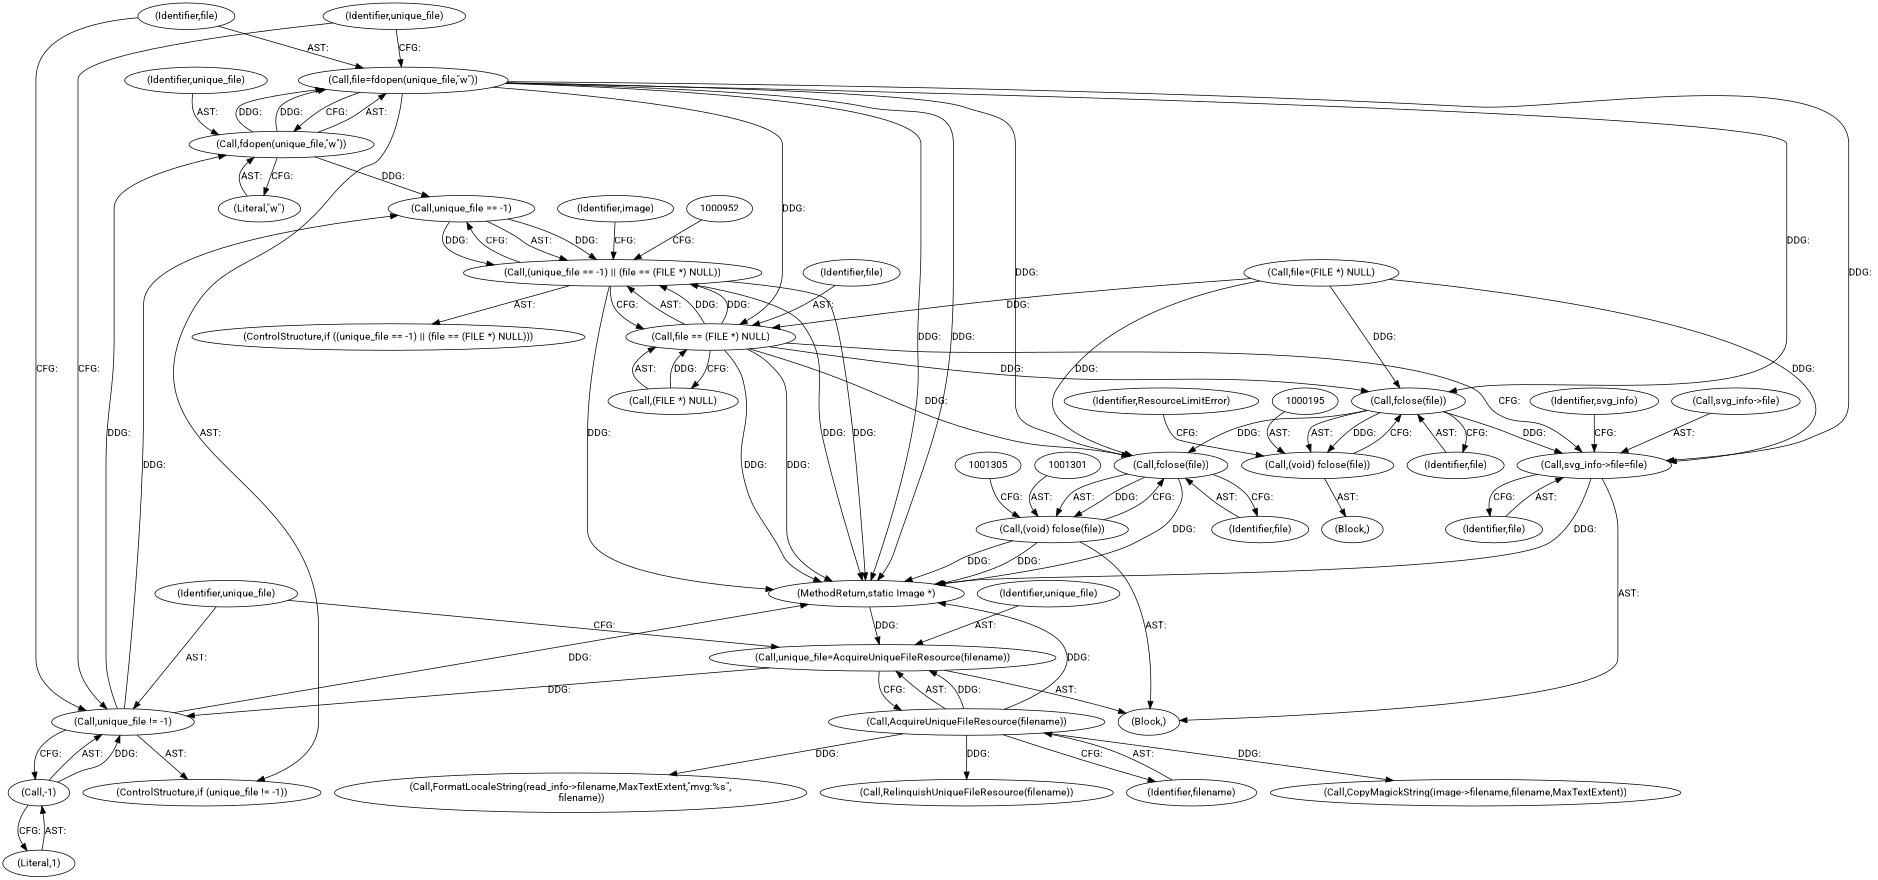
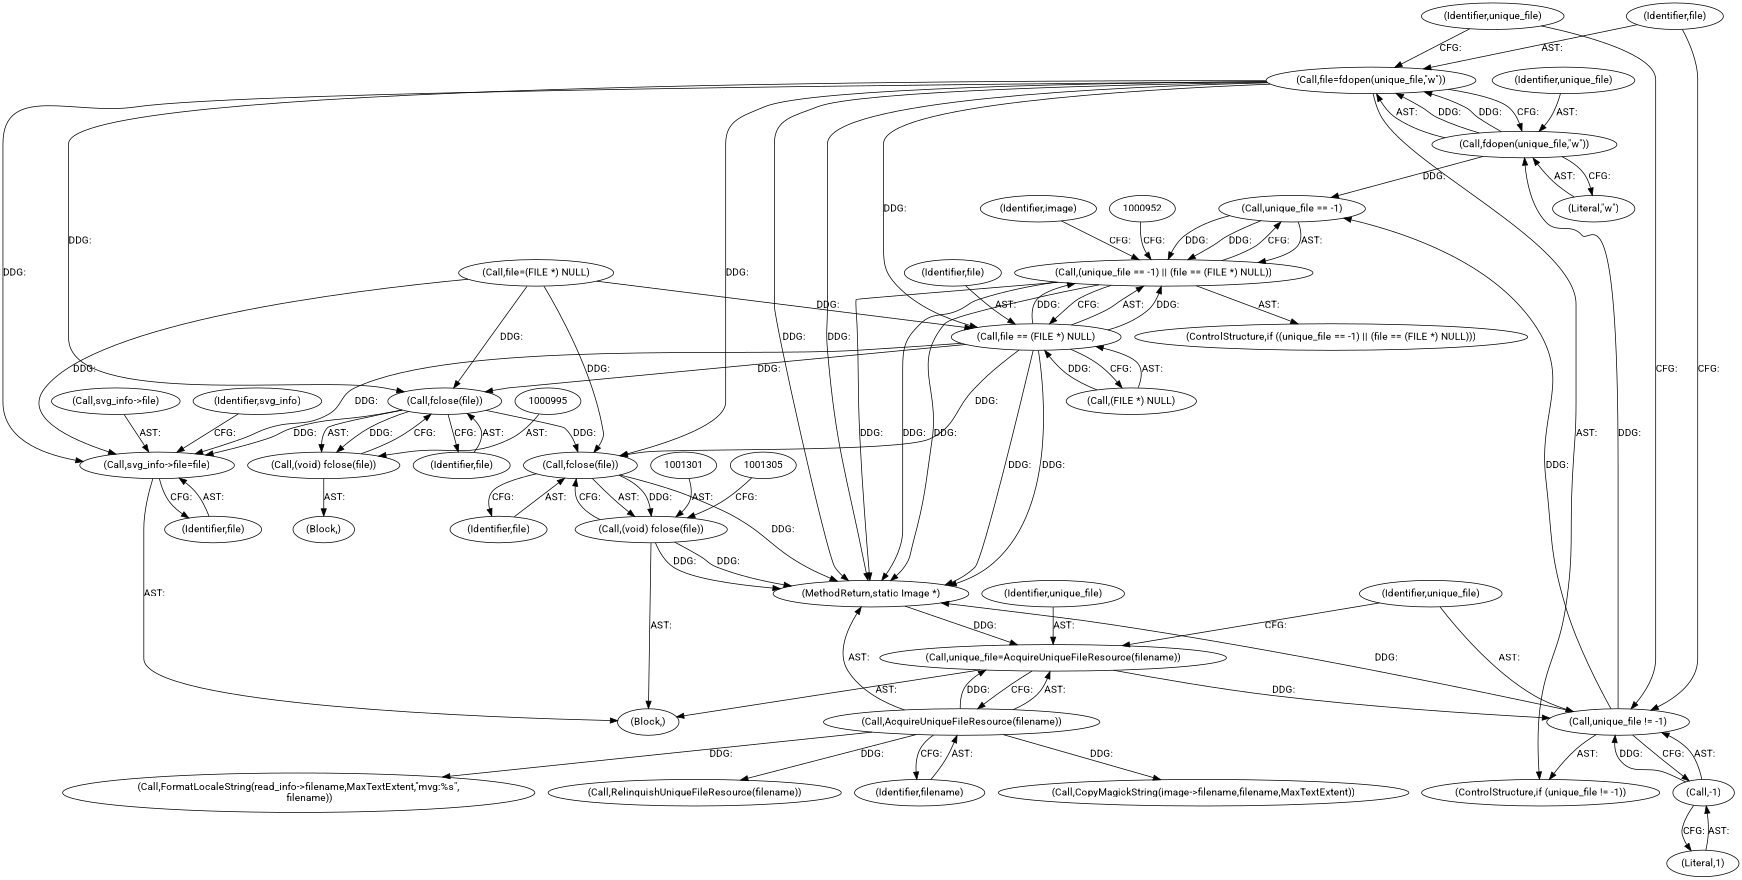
  digraph {
    fontname=Roboto
    node [fontname=Roboto]
    edge [fontname=Roboto]
    n1 [label="(Call,file=fdopen(unique_file,\"w\"))"]
    n2 [label="(Call,fdopen(unique_file,\"w\"))"]
    n3 [label="(Call,file == (FILE *) NULL)"]
    n4 [label="(Call,fclose(file))"]
    n5 [label="(Call,svg_info->file=file)"]
    n6 [label="(Call,fclose(file))"]
    n7 [label="(ControlStructure,if (unique_file != -1))"]
    n8 [label="(MethodReturn,static Image *)"]
    n9 [label="(Literal,\"w\")"]
    n10 [label="(Call,unique_file == -1)"]
    n11 [label="(Call,(unique_file == -1) || (file == (FILE *) NULL))"]
    n12 [label="(Call,(FILE *) NULL)"]
    n13 [label="(Call,(void) fclose(file))"]
    n14 [label="(Identifier,file)"]
    n15 [label="(Block,)"]
    n16 [label="(Identifier,file)"]
    n17 [label="(Call,(void) fclose(file))"]
    n18 [label="(Identifier,file)"]
    n19 [label="(Call,unique_file=AcquireUniqueFileResource(filename))"]
    n20 [label="(Call,unique_file != -1)"]
    n21 [label="(Call,-1)"]
    n22 [label="(Literal,1)"]
    n23 [label="(Call,AcquireUniqueFileResource(filename))"]
    n24 [label="(Call,FormatLocaleString(read_info->filename,MaxTextExtent,\"mvg:%s\",\n        filename))"]
    n25 [label="(Call,RelinquishUniqueFileResource(filename))"]
    n26 [label="(Identifier,filename)"]
    n27 [label="(Call,CopyMagickString(image->filename,filename,MaxTextExtent))"]
    n28 [label="(ControlStructure,if ((unique_file == -1) || (file == (FILE *) NULL)))"]
    n29 [label="(Block,)"]
    n30 [label="(Identifier,unique_file)"]
    n31 [label="(Identifier,svg_info)"]
-   n32 [label="(Identifier,ResourceLimitError)"]
    n33 [label="(Identifier,file)"]
    n34 [label="(Identifier,unique_file)"]
    n35 [label="(Call,file=(FILE *) NULL)"]
    n36 [label="(Identifier,image)"]
    n37 [label="(Identifier,unique_file)"]
    n38 [label="(Identifier,file)"]
    n39 [label="(Identifier,unique_file)"]
    n40 [label="(Call,svg_info->file)"]
    1000952
-   1000995 [label=1000195]
+   1000995
    1001301
    1001305
    n1 -> n2 [label="CFG: "]
    n1 -> n3 [label="DDG: "]
    n1 -> n4 [label="DDG: "]
    n1 -> n5 [label="DDG: "]
    n1 -> n6 [label="DDG: "]
    n1 -> n7 [label="AST: "]
    n1 -> n8 [label="DDG: "]
    n1 -> n8 [label="DDG: "]
    n2 -> n1 [label="AST: "]
    n2 -> n1 [label="DDG: "]
    n2 -> n1 [label="DDG: "]
    n2 -> n9 [label="CFG: "]
    n2 -> n10 [label="DDG: "]
    n3 -> n4 [label="DDG: "]
-   n3 -> n5 [label="CFG: "]
+   n3 -> n5 [label="DDG: "]
    n3 -> n6 [label="DDG: "]
    n3 -> n8 [label="DDG: "]
    n3 -> n8 [label="DDG: "]
    n3 -> n11 [label="AST: "]
    n3 -> n11 [label="DDG: "]
    n3 -> n11 [label="DDG: "]
    n3 -> n12 [label="CFG: "]
    n4 -> n5 [label="DDG: "]
    n4 -> n6 [label="DDG: "]
    n4 -> n13 [label="AST: "]
    n4 -> n13 [label="DDG: "]
    n4 -> n14 [label="CFG: "]
-   n5 -> n8 [label="DDG: "]
    n5 -> n15 [label="AST: "]
    n5 -> n16 [label="CFG: "]
    n6 -> n8 [label="DDG: "]
    n6 -> n17 [label="AST: "]
    n6 -> n17 [label="DDG: "]
    n6 -> n18 [label="CFG: "]
    n8 -> n19 [label="DDG: "]
    n9 -> n2 [label="AST: "]
    n10 -> n11 [label="AST: "]
    n10 -> n11 [label="DDG: "]
    n10 -> n11 [label="DDG: "]
    n11 -> n3 [label="CFG: "]
    n11 -> n8 [label="DDG: "]
    n11 -> n8 [label="DDG: "]
    n11 -> n8 [label="DDG: "]
    n11 -> n10 [label="CFG: "]
    n11 -> n28 [label="AST: "]
    n12 -> n3 [label="AST: "]
    n12 -> n3 [label="DDG: "]
    n13 -> n4 [label="CFG: "]
    n13 -> n29 [label="AST: "]
    n14 -> n4 [label="AST: "]
    n16 -> n5 [label="AST: "]
    n17 -> n6 [label="CFG: "]
    n17 -> n8 [label="DDG: "]
    n17 -> n8 [label="DDG: "]
    n17 -> n15 [label="AST: "]
    n18 -> n6 [label="AST: "]
    n19 -> n15 [label="AST: "]
    n19 -> n20 [label="DDG: "]
    n19 -> n23 [label="CFG: "]
    n20 -> n2 [label="DDG: "]
    n20 -> n7 [label="AST: "]
    n20 -> n8 [label="DDG: "]
    n20 -> n10 [label="DDG: "]
    n20 -> n21 [label="CFG: "]
    n21 -> n20 [label="AST: "]
    n21 -> n20 [label="DDG: "]
    n21 -> n22 [label="CFG: "]
    n22 -> n21 [label="AST: "]
-   n23 -> n8 [label="DDG: "]
+   n23 -> n8 [label="AST: "]
    n23 -> n19 [label="AST: "]
    n23 -> n19 [label="DDG: "]
    n23 -> n24 [label="DDG: "]
    n23 -> n25 [label="DDG: "]
    n23 -> n26 [label="CFG: "]
    n23 -> n27 [label="DDG: "]
    n26 -> n23 [label="AST: "]
    n30 -> n19 [label="CFG: "]
    n30 -> n20 [label="AST: "]
    n31 -> n5 [label="CFG: "]
-   n32 -> n13 [label="CFG: "]
    n33 -> n1 [label="AST: "]
    n33 -> n20 [label="CFG: "]
    n34 -> n1 [label="CFG: "]
    n34 -> n20 [label="CFG: "]
    n35 -> n3 [label="DDG: "]
    n35 -> n4 [label="DDG: "]
    n35 -> n5 [label="DDG: "]
    n35 -> n6 [label="DDG: "]
    n36 -> n11 [label="CFG: "]
    n37 -> n2 [label="AST: "]
    n38 -> n3 [label="AST: "]
    n39 -> n19 [label="AST: "]
    n40 -> n5 [label="AST: "]
    1000952 -> n11 [label="CFG: "]
    1000995 -> n13 [label="AST: "]
    1001301 -> n17 [label="AST: "]
    1001305 -> n17 [label="CFG: "]
  }
